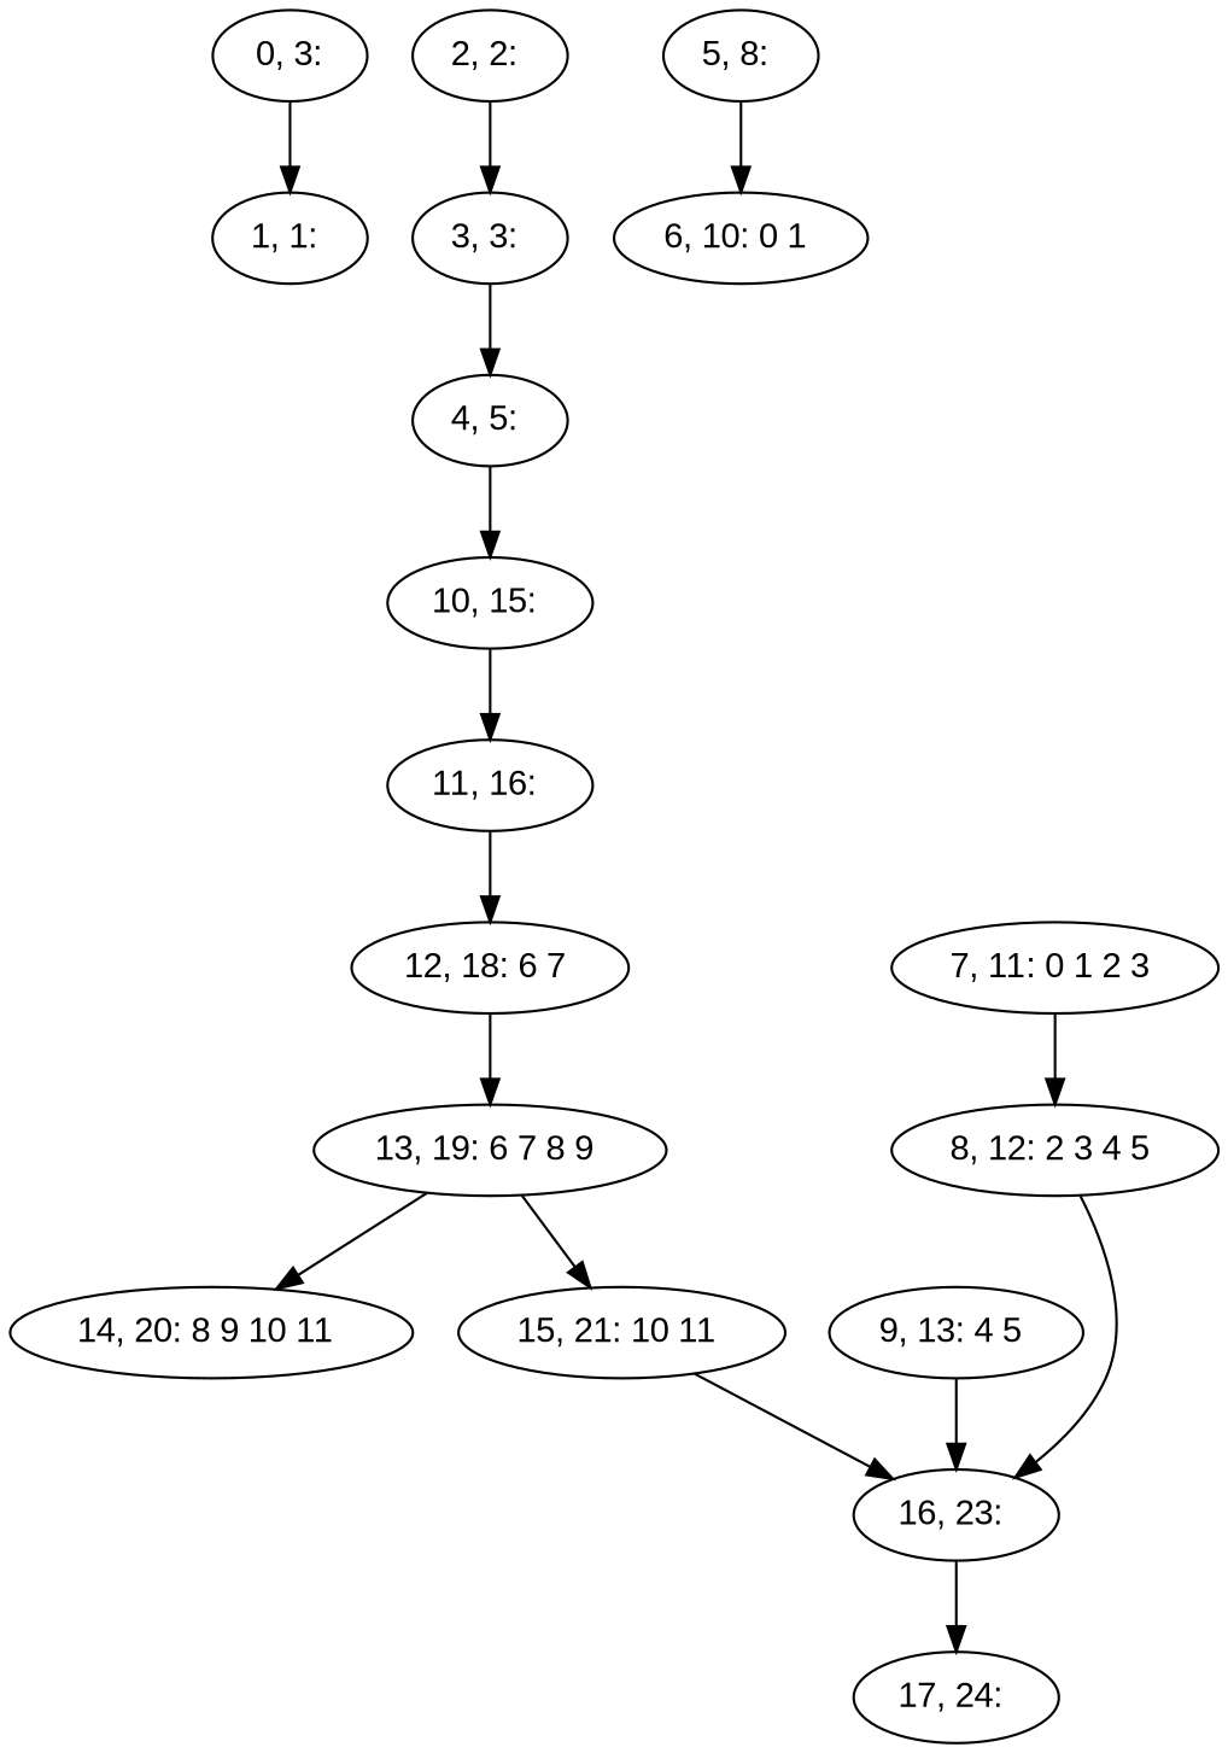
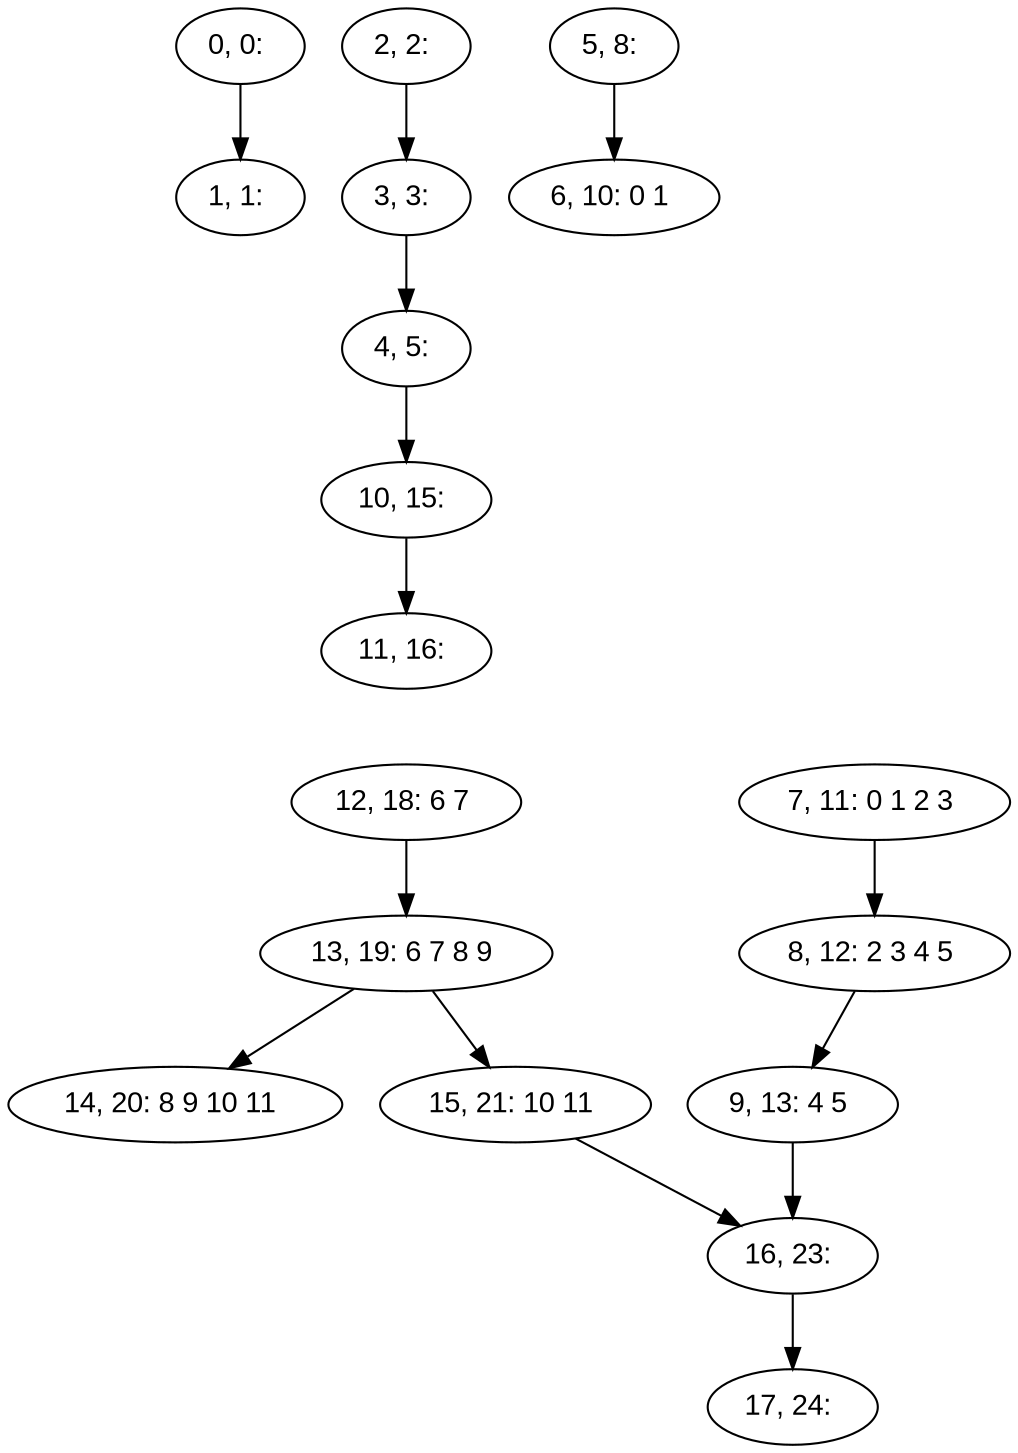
  digraph {
    fontname="Liberation Sans"
    node [fontname="Liberation Sans"]
    edge [fontname="Liberation Sans"]
-   n1 [label="0, 3:"]
+   n1 [label="0, 0: "]
    n2 [label="1, 1: "]
    n3 [label="2, 2: "]
    n4 [label="3, 3: "]
    n5 [label="4, 5: "]
    n6 [label="10, 15: "]
    n7 [label="5, 8: "]
    n8 [label="6, 10: 0 1 "]
    n9 [label="11, 16: "]
    n10 [label="7, 11: 0 1 2 3 "]
    n11 [label="8, 12: 2 3 4 5 "]
    n12 [label="9, 13: 4 5 "]
    n13 [label="16, 23: "]
    n14 [label="17, 24: "]
    n15 [label="12, 18: 6 7 "]
    n16 [label="13, 19: 6 7 8 9 "]
    n17 [label="14, 20: 8 9 10 11 "]
    n18 [label="15, 21: 10 11 "]
    n1 -> n2
    n3 -> n4
    n4 -> n5
    n5 -> n6
    n6 -> n9
    n7 -> n8
-   n9 -> n15
    n10 -> n11
-   n11 -> n13
+   n11 -> n12
    n12 -> n13
    n13 -> n14
    n15 -> n16
    n16 -> n17
    n16 -> n18
    n18 -> n13
  }
